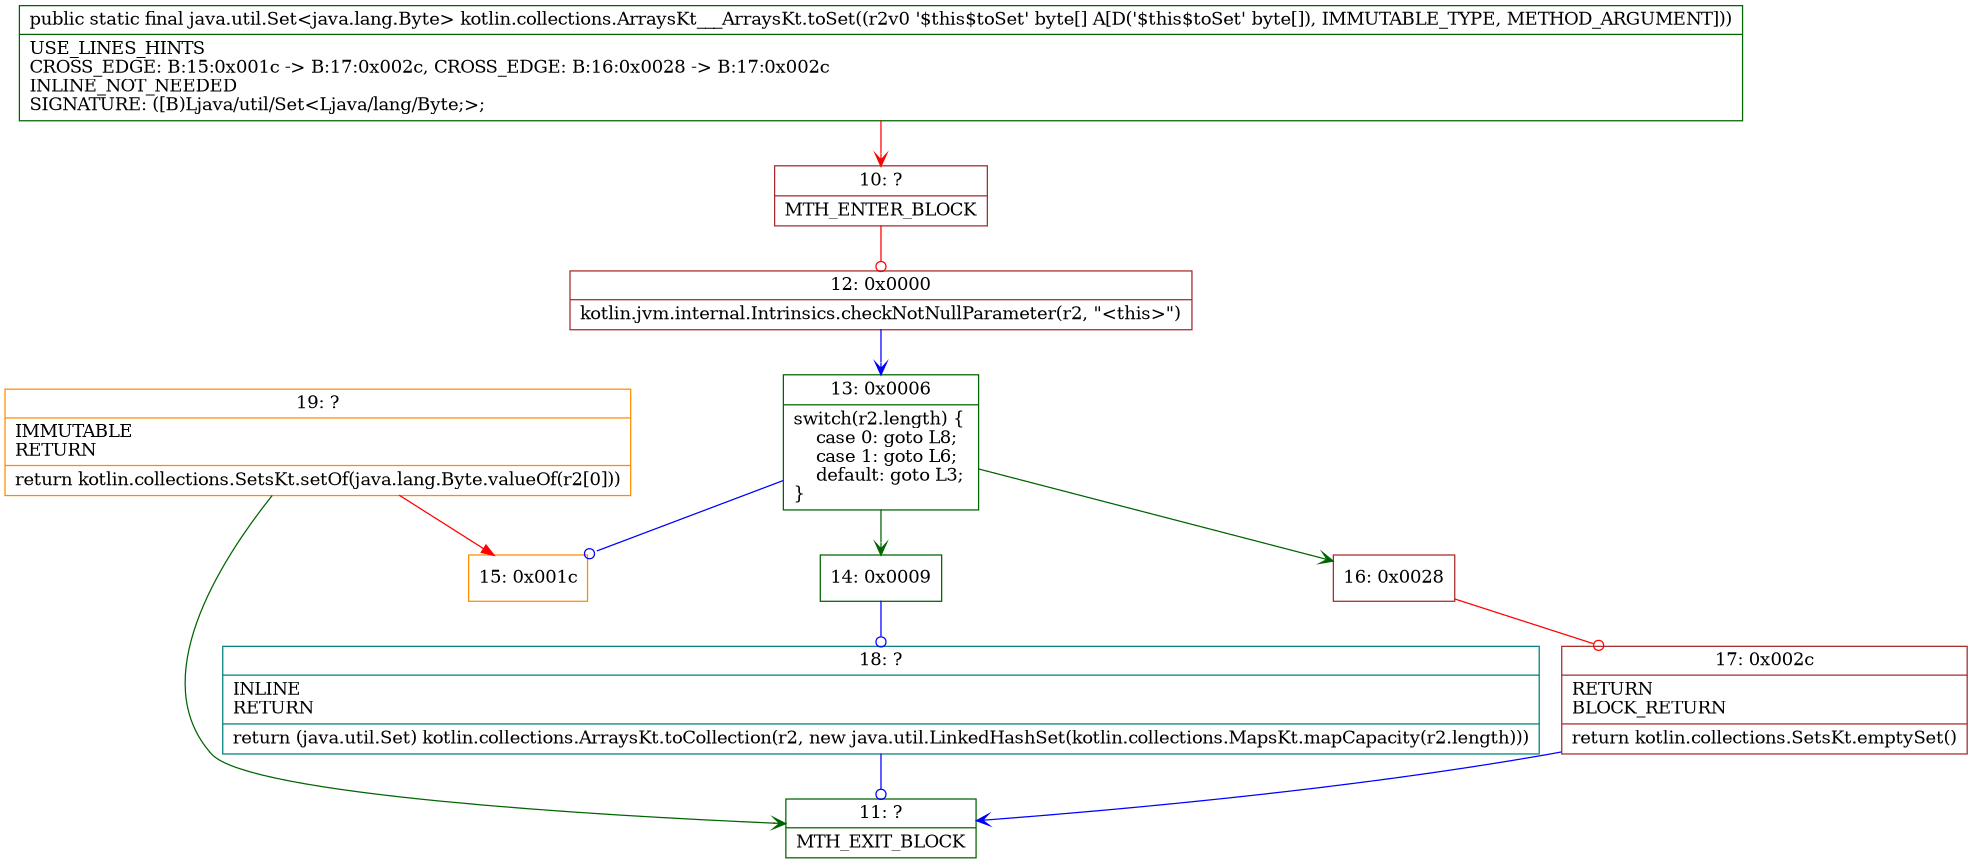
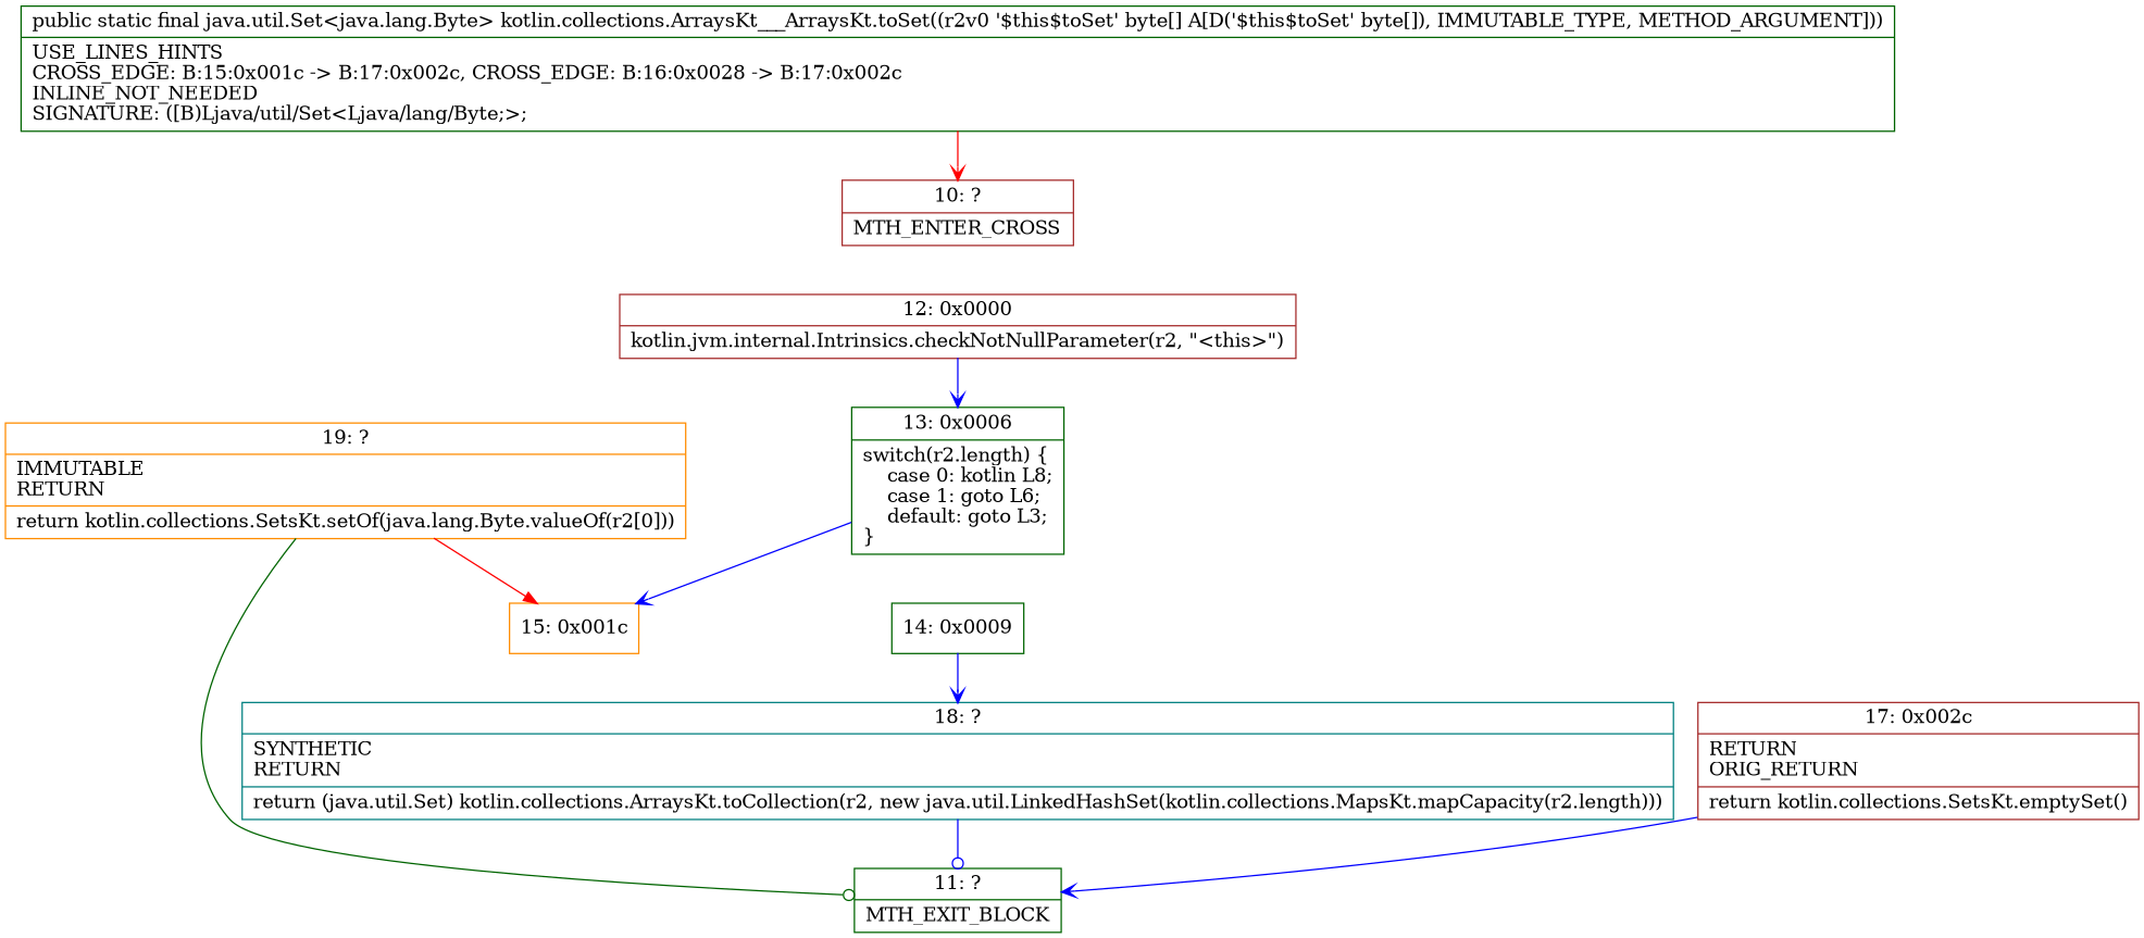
  digraph {
    node [color=brown shape=record]
    edge [arrowhead=vee color=blue]
-   n1 [label="{10\:\ ?|MTH_ENTER_BLOCK\l}"]
+   n1 [label="{10\:\ ?|MTH_ENTER_CROSS\l}"]
    n2 [label="{12\:\ 0x0000|kotlin.jvm.internal.Intrinsics.checkNotNullParameter(r2, \"\<this\>\")\l}"]
-   n3 [color=darkgreen label="{13\:\ 0x0006|switch(r2.length) \{\l    case 0: goto L8;\l    case 1: goto L6;\l    default: goto L3;\l\}\l}"]
+   n3 [color=darkgreen label="{13\:\ 0x0006|switch(r2.length) \{\l    case 0: kotlin L8;\l    case 1: goto L6;\l    default: goto L3;\l\}\l}"]
    n4 [color=darkgreen label="{14\:\ 0x0009}"]
    n5 [color=darkorange label="{15\:\ 0x001c}"]
-   n6 [label="{16\:\ 0x0028}"]
-   n7 [color=teal label="{18\:\ ?|INLINE\lRETURN\l|return (java.util.Set) kotlin.collections.ArraysKt.toCollection(r2, new java.util.LinkedHashSet(kotlin.collections.MapsKt.mapCapacity(r2.length)))\l}"]
-   n8 [label="{17\:\ 0x002c|RETURN\lBLOCK_RETURN\l|return kotlin.collections.SetsKt.emptySet()\l}"]
+   n7 [color=teal label="{18\:\ ?|SYNTHETIC\lRETURN\l|return (java.util.Set) kotlin.collections.ArraysKt.toCollection(r2, new java.util.LinkedHashSet(kotlin.collections.MapsKt.mapCapacity(r2.length)))\l}"]
+   n8 [label="{17\:\ 0x002c|RETURN\lORIG_RETURN\l|return kotlin.collections.SetsKt.emptySet()\l}"]
    n9 [color=darkgreen label="{11\:\ ?|MTH_EXIT_BLOCK\l}"]
    n10 [color=darkorange label="{19\:\ ?|IMMUTABLE\lRETURN\l|return kotlin.collections.SetsKt.setOf(java.lang.Byte.valueOf(r2[0]))\l}"]
    n11 [color=darkgreen label="{public static final java.util.Set\<java.lang.Byte\> kotlin.collections.ArraysKt___ArraysKt.toSet((r2v0 '$this$toSet' byte[] A[D('$this$toSet' byte[]), IMMUTABLE_TYPE, METHOD_ARGUMENT]))  | USE_LINES_HINTS\lCROSS_EDGE: B:15:0x001c \-\> B:17:0x002c, CROSS_EDGE: B:16:0x0028 \-\> B:17:0x002c\lINLINE_NOT_NEEDED\lSIGNATURE: ([B)Ljava\/util\/Set\<Ljava\/lang\/Byte;\>;\l}"]
-   n1 -> n2 [arrowhead=odot color=red]
    n2 -> n3
-   n3 -> n4 [color=darkgreen]
-   n3 -> n5 [arrowhead=odot]
-   n3 -> n6 [color=darkgreen]
-   n4 -> n7 [arrowhead=odot]
-   n6 -> n8 [arrowhead=odot color=red]
+   n3 -> n5
+   n4 -> n7
    n7 -> n9 [arrowhead=odot]
    n8 -> n9
    n10 -> n5 [arrowhead=normal color=red]
-   n10 -> n9 [color=darkgreen]
+   n10 -> n9 [arrowhead=odot color=darkgreen]
    n11 -> n1 [color=red]
  }
